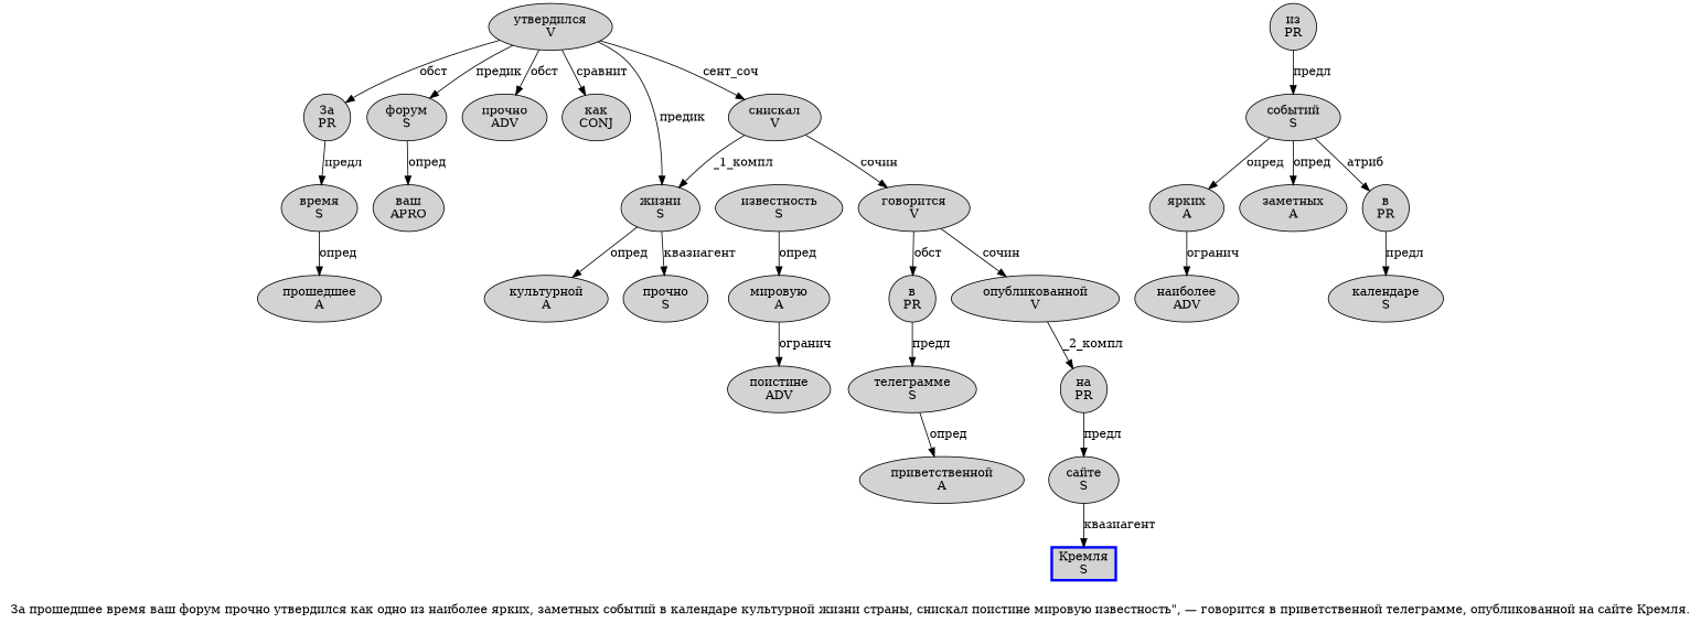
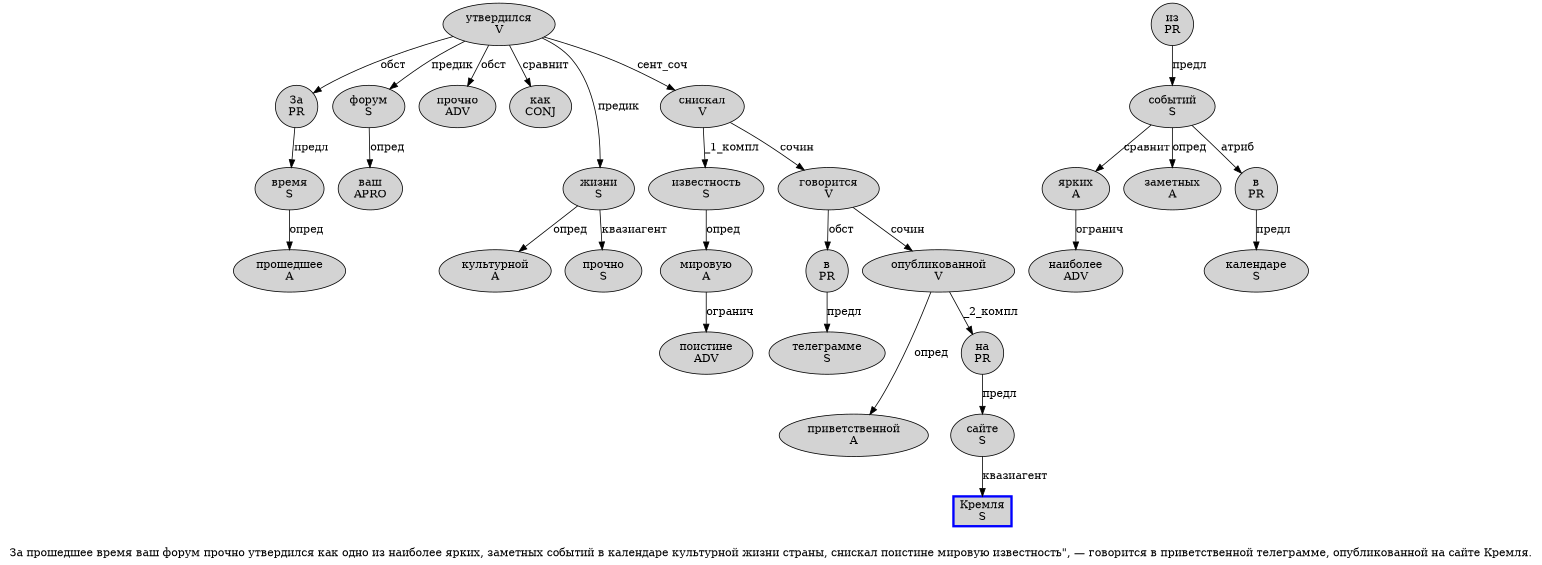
  digraph {
    label="За прошедшее время ваш форум прочно утвердился как одно из наиболее ярких, заметных событий в календаре культурной жизни страны, снискал поистине мировую известность\", — говорится в приветственной телеграмме, опубликованной на сайте Кремля."
    node [fillcolor=lightgray penwidth=1 shape=ellipse style=filled]
    n1 [label="За\nPR"]
    n2 [label="время\nS"]
    n3 [label="прошедшее\nA"]
    n4 [label="ваш\nAPRO"]
    n5 [label="форум\nS"]
    n6 [label="прочно\nADV"]
    n7 [label="утвердился\nV"]
    n8 [label="как\nCONJ"]
    n9 [label="жизни\nS"]
    n10 [label="снискал\nV"]
    n11 [label="культурной\nA"]
    n12 [label="прочно\nS"]
    n13 [label="известность\nS"]
    n14 [label="говорится\nV"]
    n15 [label="из\nPR"]
    n16 [label="событий\nS"]
    n17 [label="ярких\nA"]
    n18 [label="заметных\nA"]
    n19 [label="в\nPR"]
    n20 [label="наиболее\nADV"]
    n21 [label="календаре\nS"]
    n22 [label="мировую\nA"]
    n23 [label="в\nPR"]
    n24 [label="опубликованной\nV"]
    n25 [label="поистине\nADV"]
    n26 [label="телеграмме\nS"]
    n27 [label="на\nPR"]
    n28 [label="приветственной\nA"]
    n29 [label="сайте\nS"]
    n30 [color=blue label="Кремля\nS" penwidth=3 shape=box]
    n1 -> n2 [label="предл"]
    n2 -> n3 [label="опред"]
    n5 -> n4 [label="опред"]
    n7 -> n1 [label="обст"]
    n7 -> n5 [label="предик"]
    n7 -> n6 [label="обст"]
    n7 -> n8 [label="сравнит"]
    n7 -> n9 [label="предик"]
    n7 -> n10 [label="сент_соч"]
    n9 -> n11 [label="опред"]
    n9 -> n12 [label="квазиагент"]
-   n10 -> n9 [label="_1_компл"]
+   n10 -> n13 [label="_1_компл"]
    n10 -> n14 [label="сочин"]
    n13 -> n22 [label="опред"]
    n14 -> n23 [label="обст"]
    n14 -> n24 [label="сочин"]
    n15 -> n16 [label="предл"]
-   n16 -> n17 [label="опред"]
+   n16 -> n17 [label="сравнит"]
    n16 -> n18 [label="опред"]
    n16 -> n19 [label="атриб"]
    n17 -> n20 [label="огранич"]
    n19 -> n21 [label="предл"]
    n22 -> n25 [label="огранич"]
    n23 -> n26 [label="предл"]
    n24 -> n27 [label="_2_компл"]
-   n26 -> n28 [label="опред"]
+   n24 -> n28 [label="опред"]
    n27 -> n29 [label="предл"]
    n29 -> n30 [label="квазиагент"]
  }
